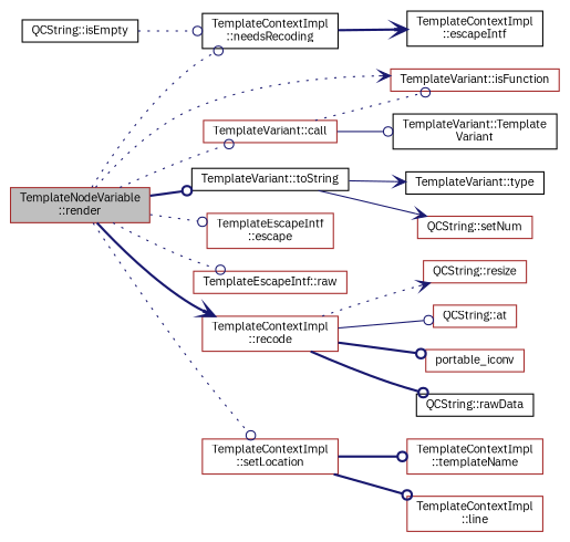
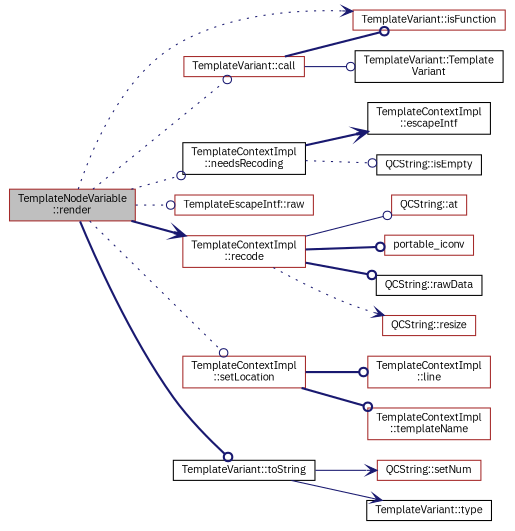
  digraph {
    fontname="IBM Plex Sans"
    rankdir=LR
    node [color=brown fillcolor=white fontname="IBM Plex Sans" fontsize=10 shape=record style=filled]
    edge [arrowhead=odot color=midnightblue fontname="IBM Plex Sans" fontsize=10 labelfontname=Helvetica labelfontsize=10 style=dotted]
    n1 [fillcolor=grey75 fontcolor=black height=0.2 label="TemplateNodeVariable\l::render" width=0.4]
    n2 [height=0.2 label="TemplateVariant::call" width=0.4]
    n3 [height=0.2 label="TemplateVariant::isFunction" width=0.4]
-   n4 [height=0.2 label="TemplateEscapeIntf\l::escape" width=0.4]
    n5 [color=black height=0.2 label="TemplateContextImpl\l::needsRecoding" width=0.4]
    n6 [height=0.2 label="TemplateEscapeIntf::raw" width=0.4]
    n7 [height=0.2 label="TemplateContextImpl\l::recode" width=0.4]
    n8 [height=0.2 label="TemplateContextImpl\l::setLocation" width=0.4]
    n9 [color=black height=0.2 label="TemplateVariant::toString" width=0.4]
    n10 [color=black height=0.2 label="TemplateVariant::Template\lVariant" width=0.4]
    n11 [color=black height=0.2 label="TemplateContextImpl\l::escapeIntf" width=0.4]
    n12 [color=black height=0.2 label="QCString::isEmpty" width=0.4]
    n13 [height=0.2 label="QCString::at" width=0.4]
    n14 [height=0.2 label=portable_iconv width=0.4]
    n15 [color=black height=0.2 label="QCString::rawData" width=0.4]
    n16 [height=0.2 label="QCString::resize" width=0.4]
    n17 [height=0.2 label="TemplateContextImpl\l::line" width=0.4]
    n18 [height=0.2 label="TemplateContextImpl\l::templateName" width=0.4]
    n19 [height=0.2 label="QCString::setNum" width=0.4]
    n20 [color=black height=0.2 label="TemplateVariant::type" width=0.4]
    n1 -> n2
    n1 -> n3 [arrowhead=vee]
-   n1 -> n4
    n1 -> n5
    n1 -> n6
    n1 -> n7 [arrowhead=vee style=bold]
    n1 -> n8
    n1 -> n9 [style=bold]
-   n2 -> n3
+   n2 -> n3 [style=bold]
    n2 -> n10 [style=solid]
    n5 -> n11 [arrowhead=vee style=bold]
-   n12 -> n5
+   n5 -> n12
    n7 -> n13 [style=solid]
    n7 -> n14 [style=bold]
    n7 -> n15 [style=bold]
    n7 -> n16 [arrowhead=vee]
    n8 -> n17 [style=bold]
    n8 -> n18 [style=bold]
    n9 -> n19 [arrowhead=vee style=solid]
    n9 -> n20 [arrowhead=vee style=solid]
  }
